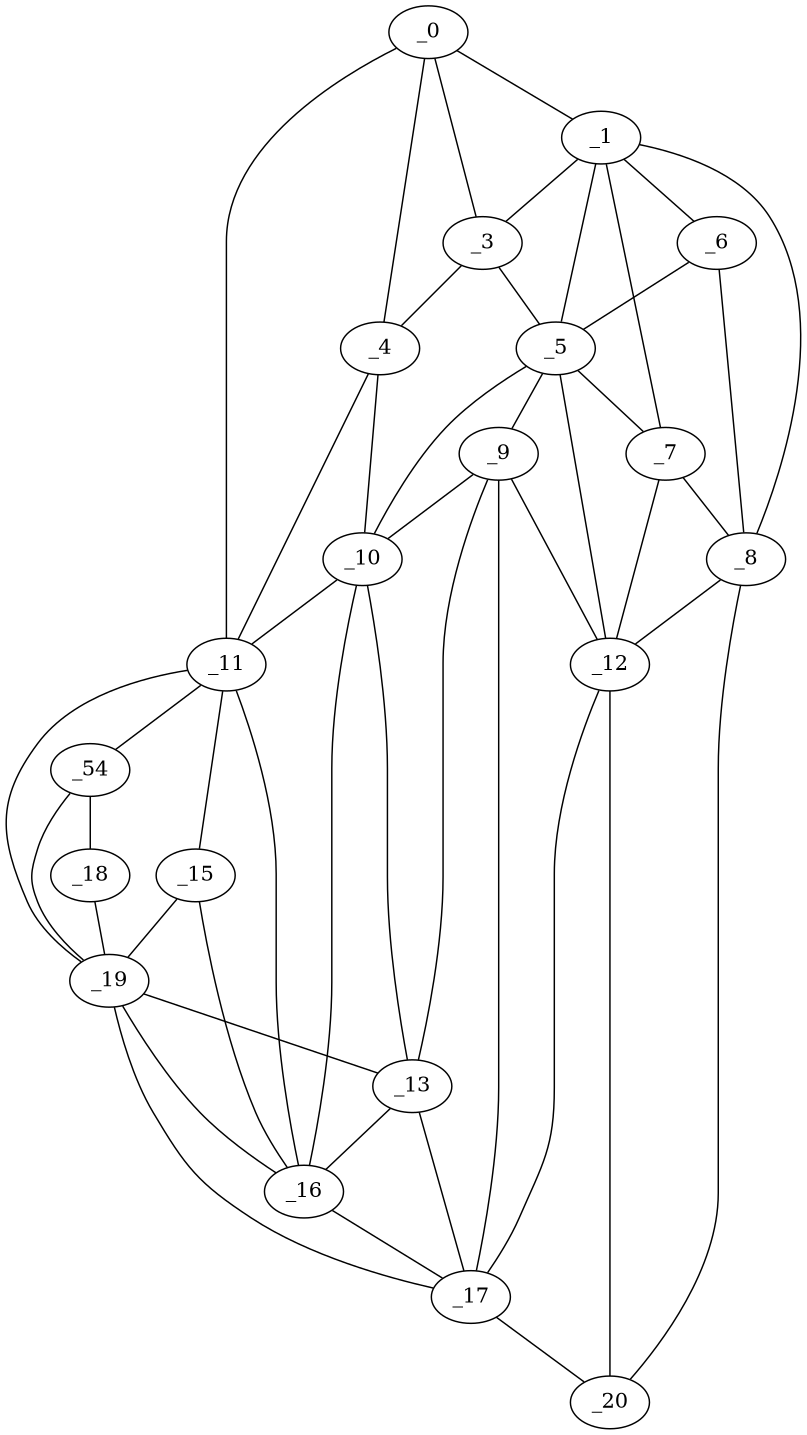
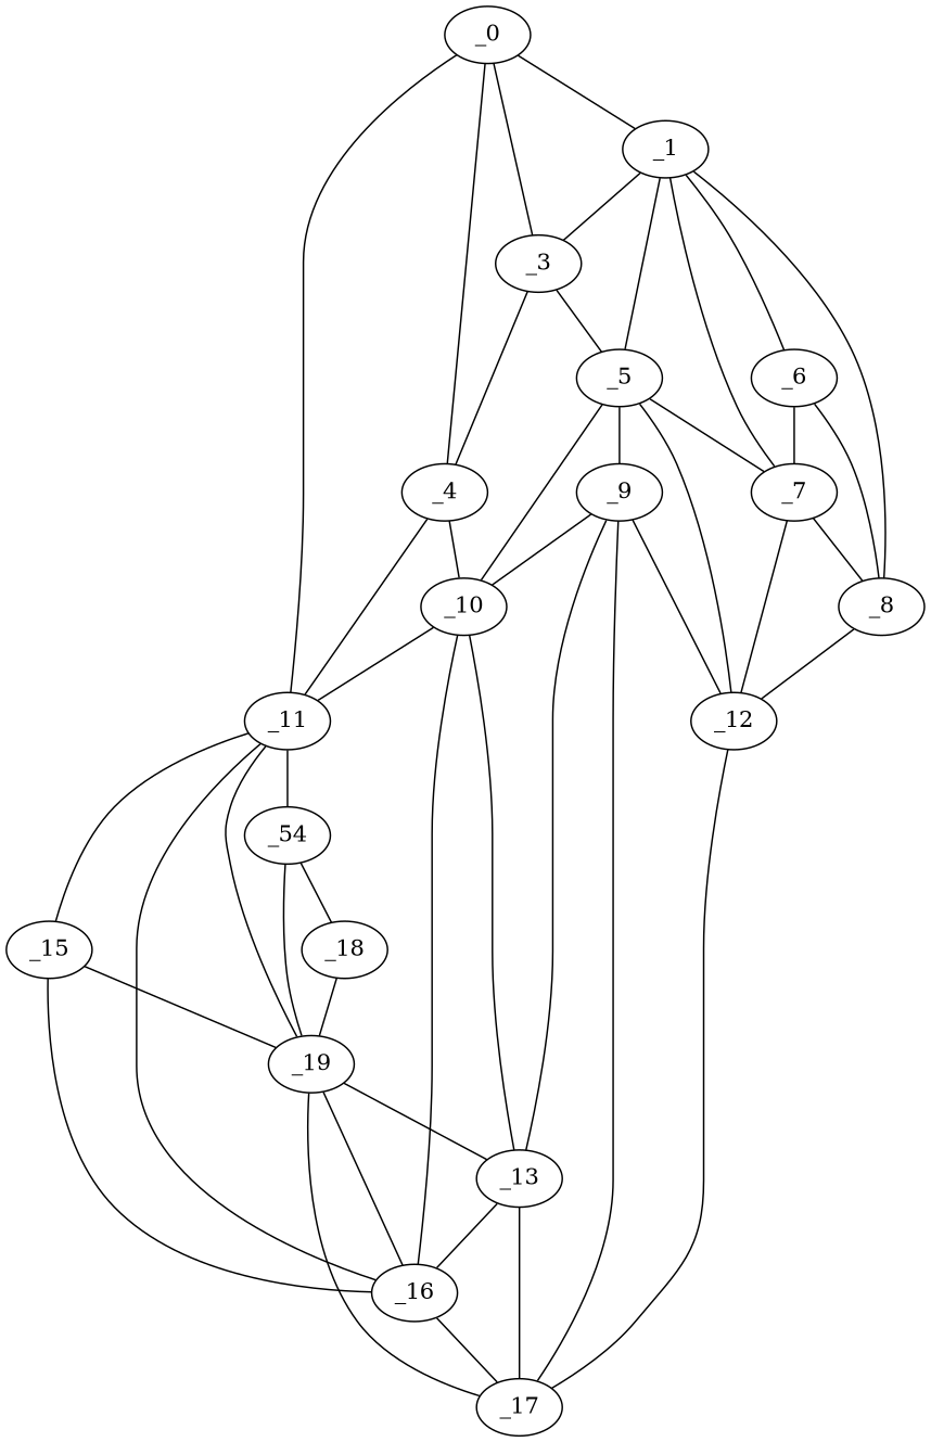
  graph {
    node [x=93 y=69]
    edge [valence=2]
    _0 [x=37 y=48]
    _1 [x=38 y=112]
    _3 [x=44]
    _4 [x=45 y=65]
    _11 [x=86 y=60]
    _5 [x=65 y=84]
    _6 [x=65 y=114]
    _7 [x=67 y=100]
    _8 [x=81 y=119]
    _10 [x=85]
    n11 [label=_54 x=88 y=28]
    _16 [y=61]
    _15 [y=56]
    _19 [x=94 y=47]
    _9 [x=82 y=80]
    _12 [x=86 y=93]
-   _20 [x=94 y=111]
    _18 [x=94 y=37]
    _13 [x=87 y=78]
    _17 [y=90]
    _0 -- _1 [valence=1]
    _0 -- _3
    _0 -- _4
    _0 -- _11
    _1 -- _3 [valence=1]
    _1 -- _5
    _1 -- _6
    _1 -- _7
    _1 -- _8 [valence=1]
    _3 -- _4
    _3 -- _5 [valence=1]
    _4 -- _11
    _4 -- _10 [valence=1]
    _11 -- n11
    _11 -- _16
    _11 -- _15
    _11 -- _19
    _5 -- _7
    _5 -- _10
    _5 -- _9
    _5 -- _12
-   _6 -- _5
+   _6 -- _7
    _6 -- _8 [valence=1]
    _7 -- _8 [valence=1]
    _7 -- _12
    _8 -- _12
-   _8 -- _20 [valence=1]
    _10 -- _11 [valence=1]
    _10 -- _16
    _10 -- _13
    n11 -- _19 [valence=1]
    n11 -- _18 [valence=1]
    _16 -- _19
    _16 -- _17
    _15 -- _16 [valence=1]
    _15 -- _19
    _19 -- _13 [valence=1]
    _9 -- _10
    _9 -- _12
    _9 -- _13 [valence=1]
    _9 -- _17
-   _12 -- _20
    _12 -- _17
    _18 -- _19 [valence=1]
    _13 -- _16 [valence=1]
    _13 -- _17
    _17 -- _19
-   _17 -- _20
  }
